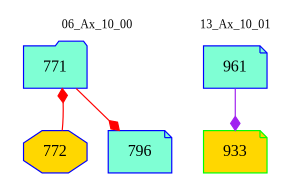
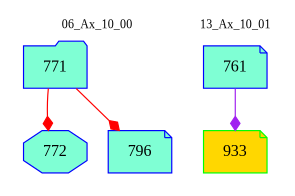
  digraph {
    fontname="Liberation Serif"
    node [color=blue fillcolor=aquamarine fontname="Liberation Serif" shape=note style=filled]
    edge [arrowhead=diamond color=red fontname="Liberation Serif"]
    n1 [label=771 shape=folder]
-   n2 [fillcolor=gold label=772 shape=octagon]
+   n2 [label=772 shape=octagon]
    n3 [label=796]
-   n4 [label=961]
+   n4 [label=761]
    n5 [color=green fillcolor=gold label=933]
    subgraph cluster_1 {
      color=white
      fontsize=10
      label="06_Ax_10_00"
      n1
      n2
      n3
    }
    subgraph cluster_2 {
      color=white
      fontsize=10
      label="13_Ax_10_01"
      n4
      n5
    }
-   n2 -> n1
+   n1 -> n2
    n1 -> n3
    n4 -> n5 [color=purple]
  }
